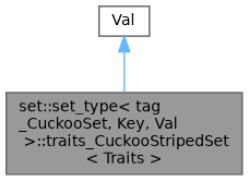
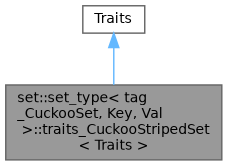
  digraph {
    node [color=gray40 fontname=Helvetica fontsize=10 shape=box style=filled]
    n1 [fillcolor=grey60 fontcolor=black height=0.2 label="set::set_type\< tag\l_CuckooSet, Key, Val\l \>::traits_CuckooStripedSet\l\< Traits \>" width=0.4]
-   n2 [fillcolor=white height=0.2 label=Val width=0.4]
+   n2 [fillcolor=white height=0.2 label=Traits width=0.4]
    n2 -> n1 [color=steelblue1 dir=back fontname=Helvetica fontsize=10 labelfontname=Helvetica labelfontsize=10 style=solid]
  }
